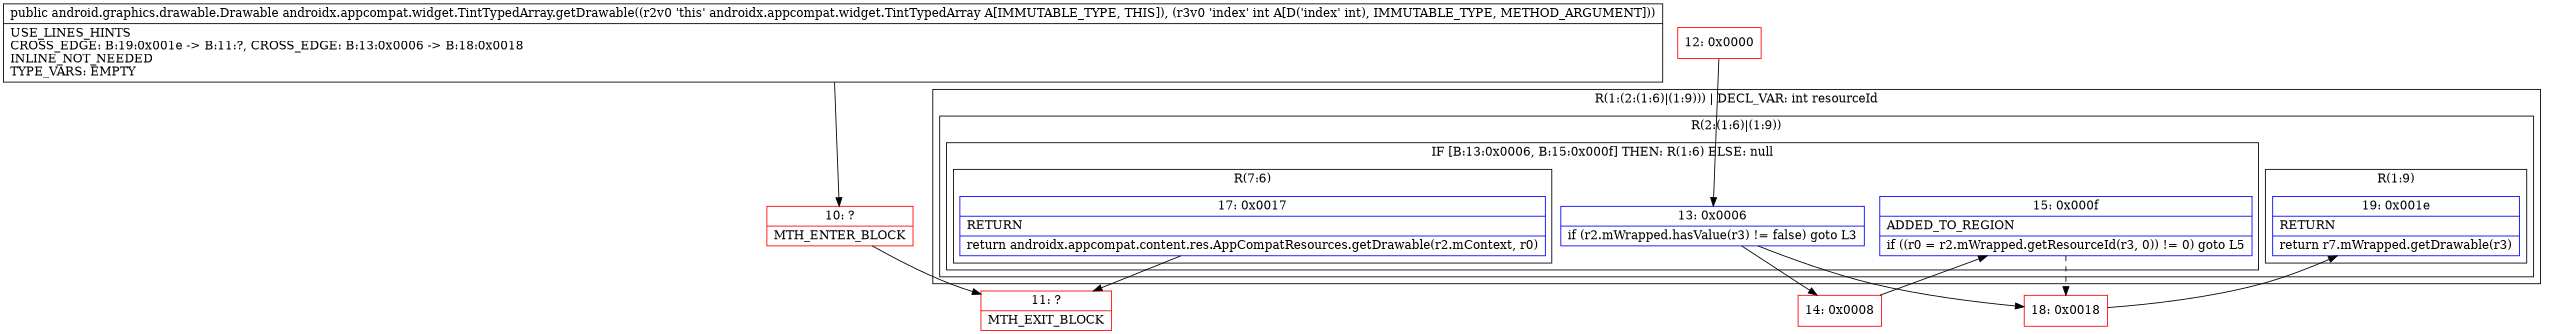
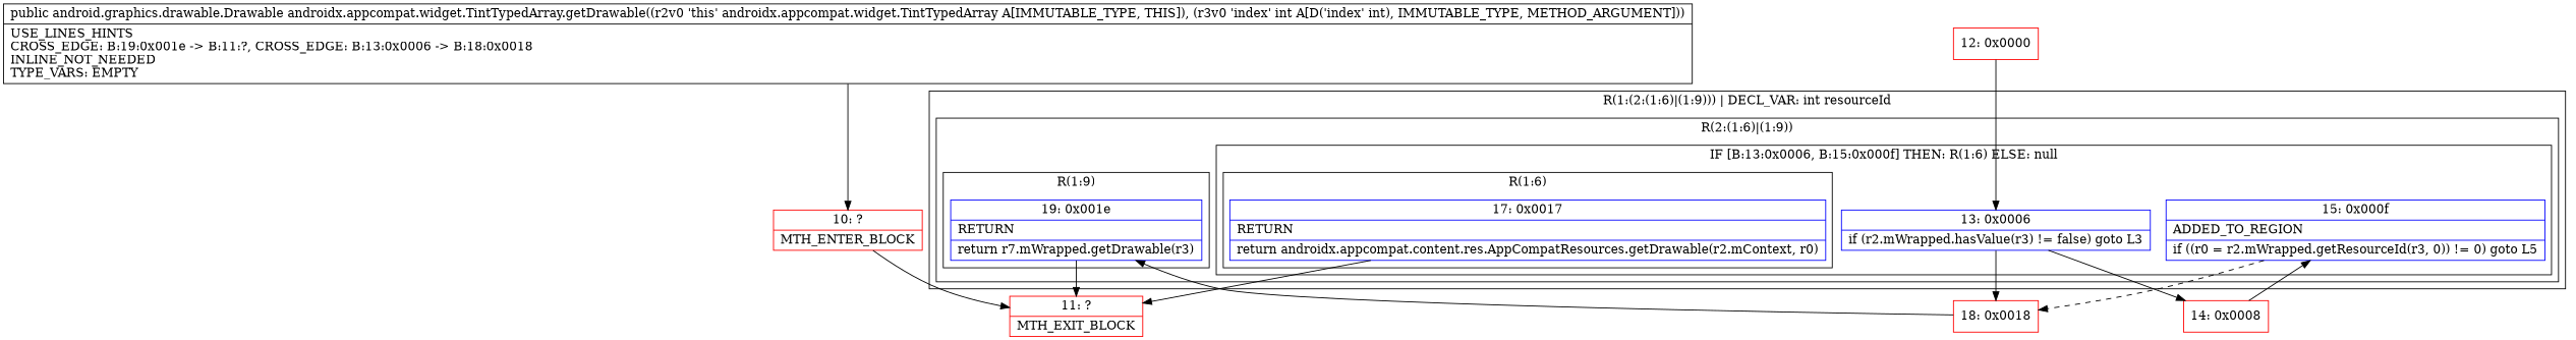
  digraph {
    node [color=red shape=record]
    n1 [color=blue label="{17\:\ 0x0017|RETURN\l|return androidx.appcompat.content.res.AppCompatResources.getDrawable(r2.mContext, r0)\l}"]
    n2 [color=blue label="{13\:\ 0x0006|if (r2.mWrapped.hasValue(r3) != false) goto L3\l}"]
    n3 [color=blue label="{15\:\ 0x000f|ADDED_TO_REGION\l|if ((r0 = r2.mWrapped.getResourceId(r3, 0)) != 0) goto L5\l}"]
    n4 [color=blue label="{19\:\ 0x001e|RETURN\l|return r7.mWrapped.getDrawable(r3)\l}"]
    n5 [label="{11\:\ ?|MTH_EXIT_BLOCK\l}"]
    n6 [label="{14\:\ 0x0008}"]
    n7 [label="{18\:\ 0x0018}"]
    n8 [label="{10\:\ ?|MTH_ENTER_BLOCK\l}"]
    n9 [label="{12\:\ 0x0000}"]
    n10 [label="{public android.graphics.drawable.Drawable androidx.appcompat.widget.TintTypedArray.getDrawable((r2v0 'this' androidx.appcompat.widget.TintTypedArray A[IMMUTABLE_TYPE, THIS]), (r3v0 'index' int A[D('index' int), IMMUTABLE_TYPE, METHOD_ARGUMENT]))  | USE_LINES_HINTS\lCROSS_EDGE: B:19:0x001e \-\> B:11:?, CROSS_EDGE: B:13:0x0006 \-\> B:18:0x0018\lINLINE_NOT_NEEDED\lTYPE_VARS: EMPTY\l}" color=""]
    subgraph cluster_1 {
      label="R(1:(2:(1:6)|(1:9))) | DECL_VAR: int resourceId\l"
      subgraph cluster_2 {
        label="R(2:(1:6)|(1:9))"
        subgraph cluster_3 {
          label="IF [B:13:0x0006, B:15:0x000f] THEN: R(1:6) ELSE: null"
          n2
          n3
          subgraph cluster_4 {
-           label="R(7:6)"
+           label="R(1:6)"
            n1
          }
        }
        subgraph cluster_5 {
          label="R(1:9)"
          n4
        }
      }
    }
    n1 -> n5
    n2 -> n6
    n2 -> n7 [style=solid]
    n3 -> n7 [style=dashed]
+   n4 -> n5
    n6 -> n3
    n7 -> n4
    n8 -> n5
    n9 -> n2
    n10 -> n8
  }
